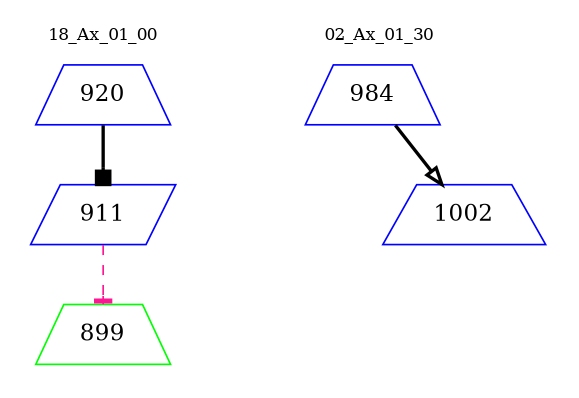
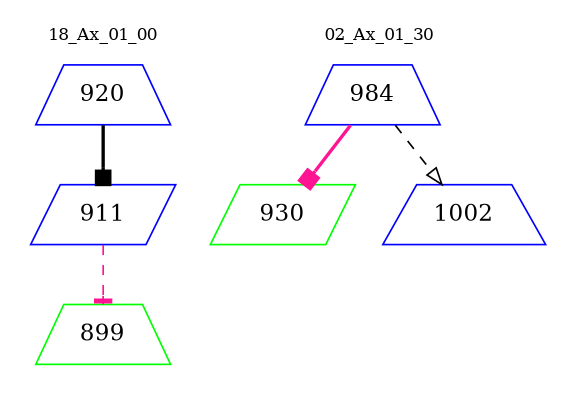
  digraph {
    node [color=blue shape=trapezium]
    edge [arrowhead=box color=deeppink style=dashed]
    n1 [label=911 shape=parallelogram]
    n2 [color=green label=899]
    n3 [label=920]
    n4 [label=984]
+   n5 [color=green label=930 shape=parallelogram]
    n6 [label=1002]
    subgraph cluster_1 {
      color=white
      fontsize=10
      label="18_Ax_01_00"
      n1
      n2
      n3
    }
    subgraph cluster_2 {
      color=white
      fontsize=10
      label="02_Ax_01_30"
      n4
+     n5
      n6
    }
    n1 -> n2 [arrowhead=tee]
    n3 -> n1 [color=black style=bold]
-   n4 -> n6 [arrowhead=onormal color=black style=bold]
+   n4 -> n5 [style=bold]
+   n4 -> n6 [arrowhead=onormal color=black]
  }
